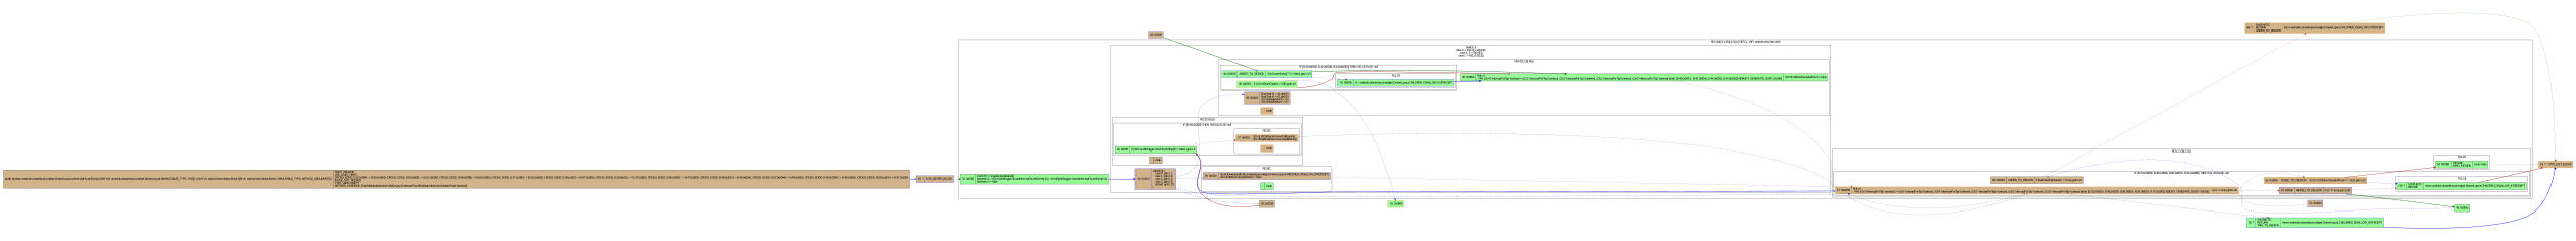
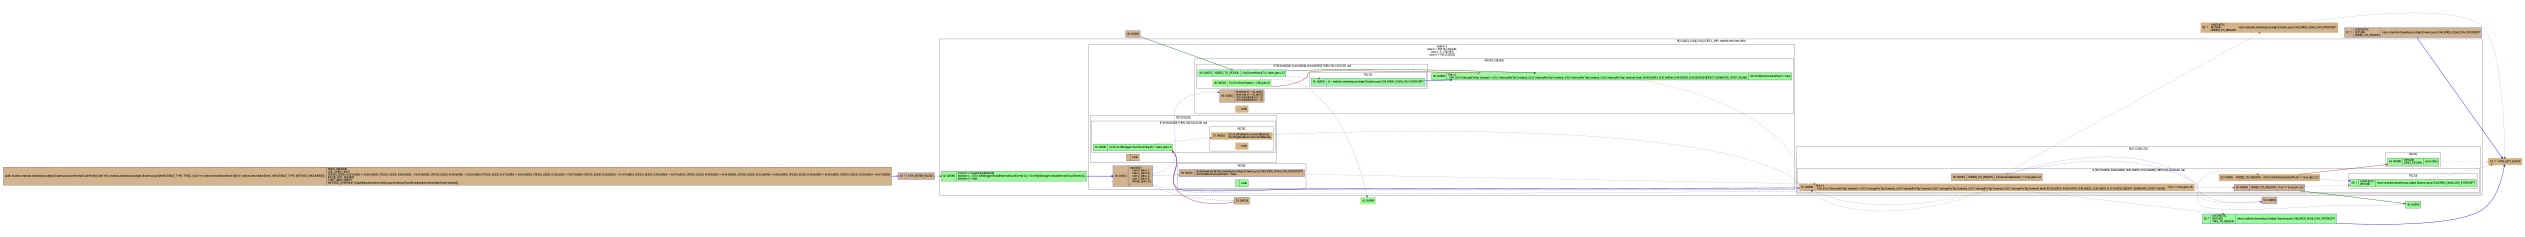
  digraph {
    fontname="Liberation Sans"
    rankdir=LR
    node [color=blue fillcolor=tan fontname="Liberation Sans" shape=record style=filled]
    edge [arrowhead=dot color=blue fontname="Liberation Sans" style=dashed]
    n1 [fillcolor=palegreen label="{45\:\ 0x0055|r2 = androidx.drawerlayout.widget.DrawerLayout.CHILDREN_DISALLOW_INTERCEPT\l}"]
    n2 [color=darkorange fillcolor=palegreen label="{40\:\ 0x0043|if (r10.mScrimOpacity \> 0.0f) goto L9\l}"]
    n3 [fillcolor=palegreen label="{44\:\ 0x0053|ADDED_TO_REGION\l|if (isContentView(r7) != false) goto L13\l}"]
    n4 [label="{39\:\ 0x0032|float float r5 = r11.getX()\lfloat float r6 = r11.getY()\lr10.mInitialMotionX = r5\lr10.mInitialMotionY = r6\l}"]
    n5 [color=black fillcolor=palegreen label="{46\:\ 0x0056|PHI: r2 \l  PHI: (r2v4 'interceptForTap' boolean) = (r2v2 'interceptForTap' boolean), (r2v2 'interceptForTap' boolean), (r2v2 'interceptForTap' boolean), (r2v5 'interceptForTap' boolean) binds: [B:40:0x0043, B:42:0x004d, B:44:0x0053, B:45:0x0055] A[DONT_GENERATE, DONT_INLINE]\l|r10.mChildrenCanceledTouch = false\l}"]
    n6 [color=darkorange label="{|break\l}"]
    n7 [label="{38\:\ 0x002c|closeDrawers(androidx.drawerlayout.widget.DrawerLayout.CHILDREN_DISALLOW_INTERCEPT)\lr10.mChildrenCanceledTouch = false\l}"]
    n8 [color=black fillcolor=palegreen label="{|break\l}"]
    n9 [color=darkorange label="{37\:\ 0x0021|r10.mLeftCallback.removeCallbacks()\lr10.mRightCallback.removeCallbacks()\l}"]
    n10 [color=darkorange label="{|break\l}"]
    n11 [color=black fillcolor=palegreen label="{36\:\ 0x001f|if (r10.mLeftDragger.checkTouchSlop(3) != false) goto L5\l}"]
    n12 [color=black label="{|break\l}"]
    n13 [label="{33\:\ 0x0014|switch(r0) \{\l    case 0: goto L7;\l    case 1: goto L6;\l    case 2: goto L3;\l    case 3: goto L6;\l    default: goto L15;\l\}\l}"]
    n14 [color=black fillcolor=palegreen label="{59\:\ ?|SYNTHETIC\lRETURN\l|return androidx.drawerlayout.widget.DrawerLayout.CHILDREN_DISALLOW_INTERCEPT\l}"]
    n15 [color=darkorange label="{47\:\ 0x0059|PHI: r2 \l  PHI: (r2v3 'interceptForTap' boolean) = (r2v2 'interceptForTap' boolean), (r2v4 'interceptForTap' boolean), (r2v2 'interceptForTap' boolean), (r2v2 'interceptForTap' boolean), (r2v2 'interceptForTap' boolean) binds: [B:33:0x0014, B:46:0x0056, B:38:0x002c, B:36:0x001f, B:37:0x0021] A[DONT_GENERATE, DONT_INLINE]\l|if (r1 == true) goto L26\l}"]
    n16 [label="{48\:\ 0x005b|ADDED_TO_REGION\l|if (r2 == true) goto L25\l}"]
    n17 [color=black label="{50\:\ 0x0061|ADDED_TO_REGION\l|if (hasPeekingDrawer() == true) goto L24\l}"]
    n18 [color=darkorange label="{52\:\ 0x0065|ADDED_TO_REGION\l|if (r10.mChildrenCanceledTouch == true) goto L23\l}"]
    n19 [color=black fillcolor=palegreen label="{54\:\ 0x0068|RETURN\lORIG_RETURN\l|return false\l}"]
    n20 [color=black fillcolor=palegreen label="{32\:\ 0x0000|int int r0 = r11.getActionMasked()\lboolean r1 = r10.mLeftDragger.shouldInterceptTouchEvent(r11) \| r10.mRightDragger.shouldInterceptTouchEvent(r11)\lboolean r2 = false\l}"]
    n21 [color=darkorange fillcolor=palegreen label="{41\:\ 0x0045}"]
    n22 [color=black label="{35\:\ 0x0018}"]
    n23 [color=darkorange label="{31\:\ ?|MTH_EXIT_BLOCK\l}"]
    n24 [fillcolor=palegreen label="{56\:\ ?|SYNTHETIC\lRETURN\lTHIS_TO_REGION\l|return androidx.drawerlayout.widget.DrawerLayout.CHILDREN_DISALLOW_INTERCEPT\l}"]
    n25 [color=black fillcolor=palegreen label="{49\:\ 0x005d}"]
    n26 [label="{51\:\ 0x0063}"]
    n27 [color=darkorange label="{58\:\ ?|SYNTHETIC\lRETURN\lADDED_TO_REGION\l|return androidx.drawerlayout.widget.DrawerLayout.CHILDREN_DISALLOW_INTERCEPT\l}"]
    n28 [label="{43\:\ 0x004f}"]
+   n29 [label="{57\:\ ?|SYNTHETIC\lRETURN\lADDED_TO_REGION\l|return androidx.drawerlayout.widget.DrawerLayout.CHILDREN_DISALLOW_INTERCEPT\l}"]
    n30 [label="{30\:\ ?|MTH_ENTER_BLOCK\l}"]
    n31 [color=black label="{public boolean androidx.drawerlayout.widget.DrawerLayout.onInterceptTouchEvent((r10v0 'this' androidx.drawerlayout.widget.DrawerLayout A[IMMUTABLE_TYPE, THIS]), (r11v0 'ev' android.view.MotionEvent A[D('ev' android.view.MotionEvent), IMMUTABLE_TYPE, METHOD_ARGUMENT]))  | DONT_RENAME\lUSE_LINES_HINTS\lCROSS_EDGE: B:52:0x0065 \-\> B:55:0x0069, CROSS_EDGE: B:50:0x0061 \-\> B:55:0x0069, CROSS_EDGE: B:48:0x005b \-\> B:55:0x0069, CROSS_EDGE: B:47:0x0059 \-\> B:55:0x0069, CROSS_EDGE: B:36:0x001f \-\> B:47:0x0059, CROSS_EDGE: B:38:0x002c \-\> B:47:0x0059, CROSS_EDGE: B:46:0x0056 \-\> B:47:0x0059, CROSS_EDGE: B:44:0x0053 \-\> B:46:0x0056, CROSS_EDGE: B:42:0x004d \-\> B:46:0x0056, CROSS_EDGE: B:40:0x0043 \-\> B:46:0x0056, CROSS_EDGE: B:33:0x0014 \-\> B:47:0x0059\lINLINE_NOT_NEEDED\lTYPE_VARS: EMPTY\lMETHOD_OVERRIDE: [ClspMth\{android.view.ViewGroup.onInterceptTouchEvent(android.view.MotionEvent):boolean\}]\l}"]
    subgraph cluster_1 {
      label="R(3:1|2|(2:(1:23)|(1:21))) | DECL_VAR: android.view.View child\l"
      n20
      subgraph cluster_2 {
        label="Switch: 3\n case 0 -> R(4:7|(1:13)|14|1)\n case 1, 3 -> R(2:6|1)\n case 2 -> R(2:(2:5|1)|1)"
        n13
        subgraph cluster_3 {
          label="R(4:7|(1:13)|14|1)"
          n4
          n5
          n6
          subgraph cluster_4 {
            label="IF [B:40:0x0043, B:42:0x004d, B:44:0x0053] THEN: R(1:13) ELSE: null"
            n2
            n3
            subgraph cluster_5 {
              label="R(1:13)"
              n1
            }
          }
        }
        subgraph cluster_6 {
          label="R(2:6|1)"
          n7
          n8
        }
        subgraph cluster_7 {
          label="R(2:(2:5|1)|1)"
          n12
          subgraph cluster_8 {
            label="IF [B:36:0x001f] THEN: R(2:5|1) ELSE: null"
            n11
            subgraph cluster_9 {
              label="R(2:5|1)"
              n9
              n10
            }
          }
        }
      }
      subgraph cluster_10 {
        label="R(2:(1:23)|(1:21))"
        subgraph cluster_11 {
          label="IF [B:47:0x0059, B:48:0x005b, B:50:0x0061, B:52:0x0065] THEN: R(1:23) ELSE: null"
          n15
          n16
          n17
          n18
          subgraph cluster_12 {
            label="R(1:23)"
            n14
          }
        }
        subgraph cluster_13 {
          label="R(1:21)"
          n19
        }
      }
    }
    n1 -> n5 [arrowhead=normal style=bold]
    n2 -> n5 [arrowhead=odot color=brown style=bold]
    n2 -> n21 [arrowhead=normal]
    n3 -> n1 [color=brown]
    n3 -> n5 [color=darkgreen style=bold]
    n5 -> n15 [arrowhead=odot color=brown]
    n7 -> n15 [color=brown]
    n9 -> n15 [arrowhead=odot color=darkgreen]
    n11 -> n9 [color=brown]
    n11 -> n15 [arrowhead=odot style=bold]
    n13 -> n4 [arrowhead=normal]
    n13 -> n7 [arrowhead=odot]
    n13 -> n15
    n13 -> n22 [arrowhead=odot]
-   n14 -> n23 [color=brown style=bold]
+   n14 -> n23 [color=brown]
    n15 -> n16 [color=brown]
    n15 -> n24 [arrowhead=normal color=darkgreen]
    n16 -> n14 [arrowhead=normal color=brown]
    n16 -> n25 [arrowhead=normal color=darkgreen style=bold]
+   n17 -> n26 [arrowhead=normal]
    n17 -> n27 [arrowhead=normal color=brown]
    n18 -> n14
    n18 -> n19 [color=brown style=bold]
    n19 -> n23 [arrowhead=odot color=brown]
    n20 -> n13 [style=bold]
    n22 -> n11 [arrowhead=normal color=brown style=bold]
    n24 -> n23 [style=bold]
    n25 -> n17 [arrowhead=odot]
    n26 -> n18 [arrowhead=normal color=brown]
    n27 -> n23 [color=darkgreen]
    n28 -> n3 [arrowhead=odot color=darkgreen style=bold]
+   n29 -> n23 [style=bold]
    n30 -> n20 [color=darkgreen]
    n31 -> n30 [arrowhead=odot style=bold]
  }
